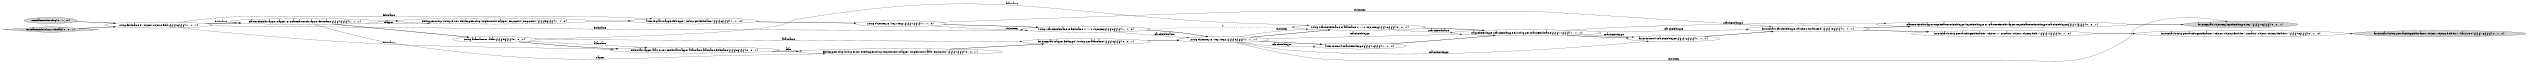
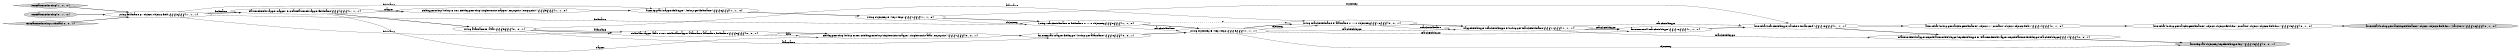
  digraph {
    rankdir=LR
    node [fillcolor=white shape=ellipse style=filled]
    edge [style=bold]
    n1 [label="assertNotNull(searchFieldType)@@@12@@@['1', '1', '1']"]
    n2 [label="assertThat(searchFieldType,Matchers.instanceOf())@@@13@@@['1', '1', '1']"]
    n3 [label="FlattenedFieldMapper.KeyedFlattenedFieldType keyedFieldType = (FlattenedFieldMapper.KeyedFlattenedFieldType)searchFieldType@@@14@@@['0', '0', '1']"]
    n4 [label="assertThat(lookup.getMatchingFieldNames(\"object1.*\"),contains(\"object1.object2.field\"))@@@14@@@['0', '1', '0']"]
    n5 [label="String aliasName = \"alias\"@@@5@@@['0', '0', '1']"]
    n6 [label="String searchFieldName = aliasName + \".\" + objectKey@@@10@@@['0', '0', '1']"]
    n7 [label="FieldAliasMapper alias = new FieldAliasMapper(aliasName,aliasName,fieldName)@@@6@@@['0', '0', '1']"]
    n8 [label="assertEquals(mapper.fieldType(),lookup.get(aliasName))@@@8@@@['0', '0', '1']"]
    n9 [label="MappedFieldType searchFieldType = lookup.get(searchFieldName)@@@11@@@['1', '1', '1']"]
    n10 [label="FieldTypeLookup lookup = new FieldTypeLookup(singletonList(mapper),singletonList(alias),emptyList())@@@7@@@['0', '0', '1']"]
    n11 [label="String objectKey = \"key1.key2\"@@@9@@@['1', '1', '1']"]
    n12 [label="assertEquals(mapper.fieldType(),lookup.get(fieldName))@@@6@@@['1', '1', '0']"]
    n13 [label="String objectKey = \"key1.key2\"@@@7@@@['1', '1', '0']"]
    n14 [label="String searchFieldName = fieldName + \".\" + objectKey@@@8@@@['1', '1', '0']"]
    n15 [fillcolor=lightgray label="assertEquals(objectKey,keyedFieldType.key())@@@15@@@['0', '0', '1']"]
    n16 [fillcolor=lightgray label="assertThat(lookup.getMatchingFieldNames(\"object1.object2.field.foo*\"),hasSize(0))@@@16@@@['0', '1', '0']"]
-   n17 [label="assertNotNull(searchFieldType)@@@10@@@['1', '1', '0']"]
+   n18 [fillcolor=lightgray label="testFlattenedLookup['1', '0', '0']" shape=diamond]
    n19 [label="String fieldName = \"object1.object2.field\"@@@3@@@['1', '1', '1']"]
    n20 [label="FlattenedFieldMapper mapper = createFlattenedMapper(fieldName)@@@4@@@['1', '1', '1']"]
    n21 [label="assertThat(lookup.getMatchingFieldNames(\"object1.object2.field.foo\"),contains(\"object1.object2.field.foo\"))@@@15@@@['0', '1', '0']"]
    n22 [fillcolor=lightgray label="testFlattenedLookup['0', '1', '0']"]
    n23 [label="FieldTypeLookup lookup = new FieldTypeLookup(singletonList(mapper),emptyList(),emptyList())@@@5@@@['1', '1', '0']"]
    n24 [fillcolor=lightgray label="testFlattenedLookupWithAlias['0', '0', '1']" shape=diamond]
    n1 -> n2
    n2 -> n3
    n2 -> n4
    n3 -> n15
    n4 -> n21
    n5 -> n6 [label=aliasName style=solid]
    n5 -> n7
    n5 -> n7 [label=aliasName style=solid]
    n5 -> n8 [label=aliasName style=solid]
    n6 -> n9
    n6 -> n9 [label=searchFieldName style=solid]
    n7 -> n10 [label=alias style=solid]
    n7 -> n10
    n8 -> n11
    n9 -> n1
    n9 -> n1 [label=searchFieldType style=solid]
    n9 -> n2 [label=searchFieldType style=solid]
    n9 -> n3 [label=searchFieldType style=solid]
    n10 -> n8
    n11 -> n1 [label=searchFieldType style=solid]
    n11 -> n6 [label=objectKey style=solid]
    n11 -> n6
    n11 -> n9 [label=searchFieldType style=solid]
    n11 -> n15 [label=objectKey style=solid]
-   n11 -> n17
-   n11 -> n17 [label=searchFieldType style=solid]
    n12 -> n13
    n13 -> n2 [label=objectKey style=solid]
    n13 -> n14
    n13 -> n14 [label=objectKey style=solid]
    n14 -> n6 [label=0 style=dashed]
    n14 -> n11
    n14 -> n11 [label=searchFieldName style=solid]
-   n17 -> n9
+   n18 -> n19
    n19 -> n7 [label=fieldName style=solid]
    n19 -> n12 [label=fieldName style=solid]
    n19 -> n14 [label=fieldName style=solid]
    n19 -> n20
    n19 -> n20 [label=fieldName style=solid]
    n20 -> n5
    n20 -> n10 [label=mapper style=solid]
    n20 -> n23 [label=mapper style=solid]
    n20 -> n23
    n21 -> n16
    n22 -> n19
    n23 -> n12
    n24 -> n19
  }
